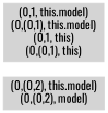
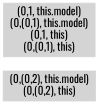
  digraph {
    rankdir=LR
    fontname=Oswald
    node [color=".0 .0 .83" shape=box style=filled fontname=Oswald]
-   n1 [label="(0,(0,2), this.model)\n(0,(0,2), model)"]
+   n1 [label="(0,(0,2), this.model)\n(0,(0,2), this)"]
    n2 [label="(0,1, this.model)\n(0,(0,1), this.model)\n(0,1, this)\n(0,(0,1), this)"]
  }
